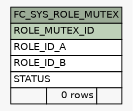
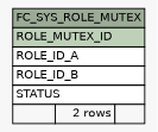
  digraph {
    bgcolor="#f7f7f7"
    fontname=Helvetica
    fontsize=11
    nodesep=0.18
    rankdir=TB
    ranksep=0.46
-   n1 [fontname=Helvetica fontsize=11 label=<     <TABLE BORDER="0" CELLBORDER="1" CELLSPACING="0" BGCOLOR="#ffffff">       <TR><TD COLSPAN="3" BGCOLOR="#9bab96" ALIGN="CENTER">FC_SYS_ROLE_MUTEX</TD></TR>       <TR><TD PORT="ROLE_MUTEX_ID" COLSPAN="3" BGCOLOR="#bed1b8" ALIGN="LEFT">ROLE_MUTEX_ID</TD></TR>       <TR><TD PORT="ROLE_ID_A" COLSPAN="3" ALIGN="LEFT">ROLE_ID_A</TD></TR>       <TR><TD PORT="ROLE_ID_B" COLSPAN="3" ALIGN="LEFT">ROLE_ID_B</TD></TR>       <TR><TD PORT="STATUS" COLSPAN="3" ALIGN="LEFT">STATUS</TD></TR>       <TR><TD ALIGN="LEFT" BGCOLOR="#f7f7f7">  </TD><TD ALIGN="RIGHT" BGCOLOR="#f7f7f7">0 rows</TD><TD ALIGN="RIGHT" BGCOLOR="#f7f7f7">  </TD></TR>     </TABLE>> shape=plaintext]
+   n1 [fontname=Helvetica fontsize=11 label=<     <TABLE BORDER="0" CELLBORDER="1" CELLSPACING="0" BGCOLOR="#ffffff">       <TR><TD COLSPAN="3" BGCOLOR="#9bab96" ALIGN="CENTER">FC_SYS_ROLE_MUTEX</TD></TR>       <TR><TD PORT="ROLE_MUTEX_ID" COLSPAN="3" BGCOLOR="#bed1b8" ALIGN="LEFT">ROLE_MUTEX_ID</TD></TR>       <TR><TD PORT="ROLE_ID_A" COLSPAN="3" ALIGN="LEFT">ROLE_ID_A</TD></TR>       <TR><TD PORT="ROLE_ID_B" COLSPAN="3" ALIGN="LEFT">ROLE_ID_B</TD></TR>       <TR><TD PORT="STATUS" COLSPAN="3" ALIGN="LEFT">STATUS</TD></TR>       <TR><TD ALIGN="LEFT" BGCOLOR="#f7f7f7">  </TD><TD ALIGN="RIGHT" BGCOLOR="#f7f7f7">2 rows</TD><TD ALIGN="RIGHT" BGCOLOR="#f7f7f7">  </TD></TR>     </TABLE>> shape=plaintext]
  }
